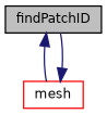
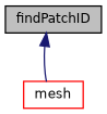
  digraph {
    rankdir=TB
    node [fontname=Helvetica fontsize=10 shape=record]
    edge [color=midnightblue dir=back fontname=Helvetica fontsize=10 labelfontname=Helvetica labelfontsize=10 style=solid]
    n1 [color=black fillcolor=grey75 fontcolor=black height=0.2 label=findPatchID style=filled width=0.4]
    n2 [color=red height=0.2 label=mesh width=0.4]
    n1 -> n2
-   n2 -> n1
  }
